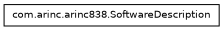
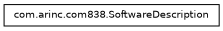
  digraph {
    rankdir=LR
-   n1 [color=black fillcolor=white fontname=Helvetica fontsize=10 height=0.2 label="com.arinc.arinc838.SoftwareDescription" shape=record style=filled width=0.4]
+   n1 [color=black fillcolor=white fontname=Helvetica fontsize=10 height=0.2 label="com.arinc.com838.SoftwareDescription" shape=record style=filled width=0.4]
  }
